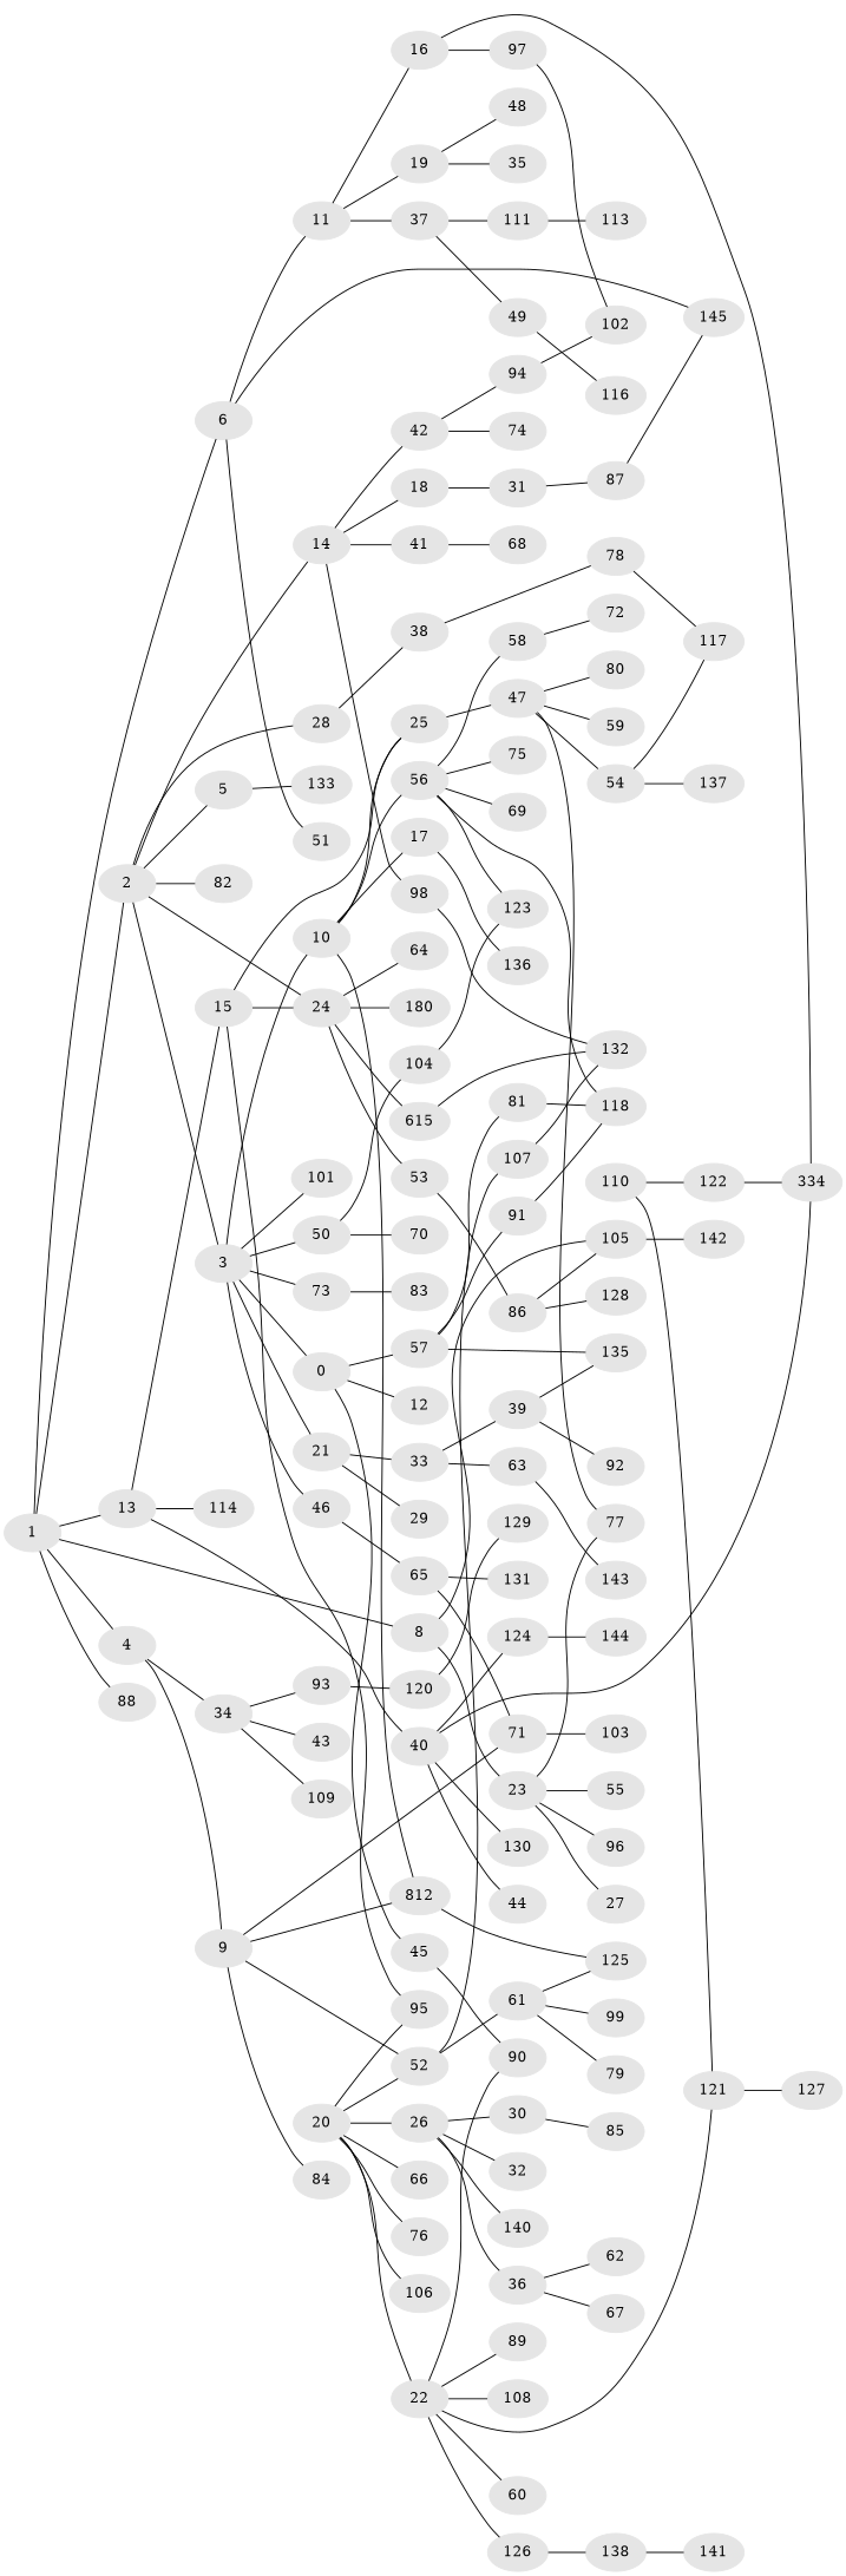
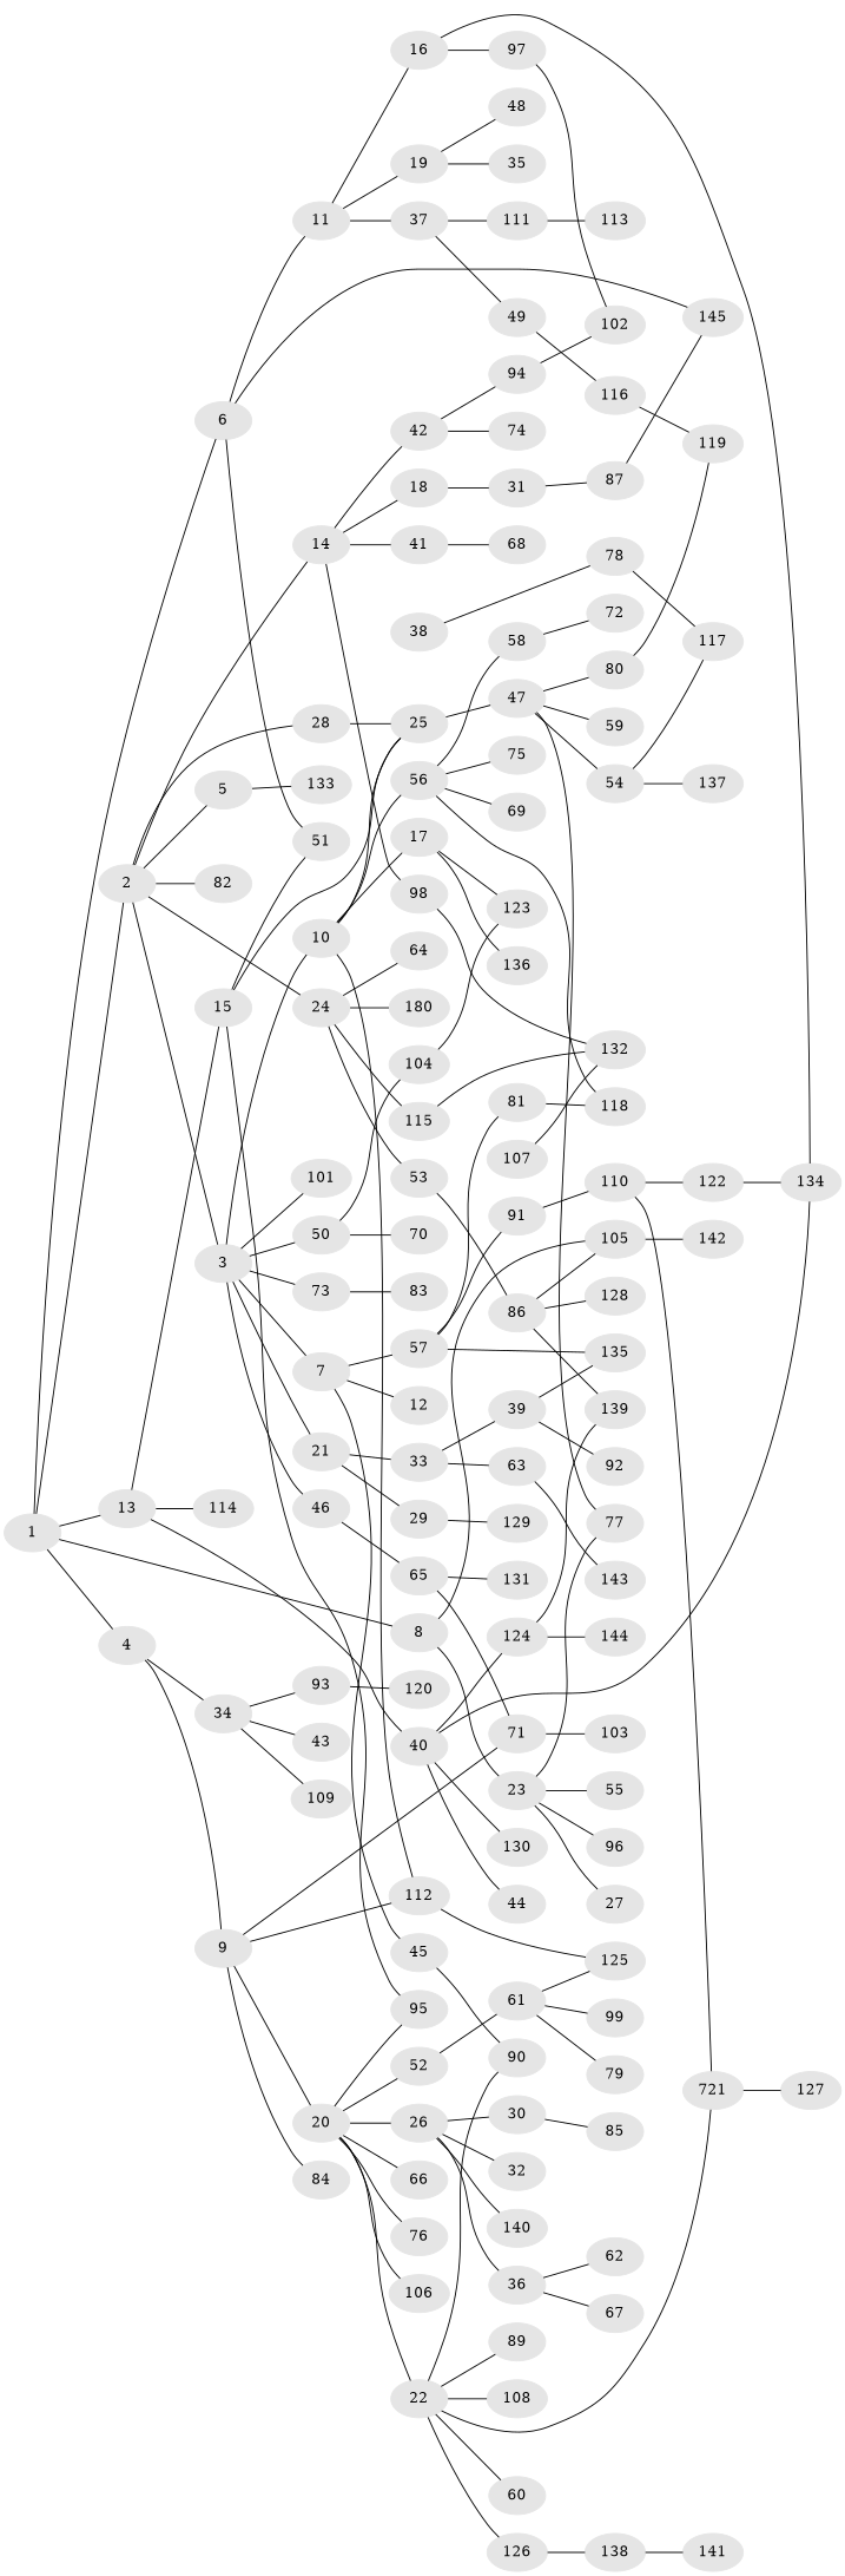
  graph {
    rankdir=LR
    node [color=gray90 style=filled]
    1
    2
    4
    6
    8
    13
-   88
    3
    5
    14
    24
    28
    82
    9
    34
    11
    51
    145
    23
    105
    15
    40
    114
-   7 [label=0]
+   7
    10
    21
    46
    50
    73
    101
    133
    18
    41
    42
    98
    53
    64
    n38 [label=180]
-   115 [label=615]
+   115
    38
    12
    45
    57
-   112 [label=812]
+   112
    17
    25
    56
    29
    33
    65
    70
    104
    83
    20
    71
    84
    43
    93
    109
    16
    19
    37
    90
    135
    81
    91
    27
    55
    77
    96
    142
    95
    22
    26
    52
    66
    76
    106
    103
    125
    136
    47
    58
    69
    75
    118
    123
    97
-   134 [label=334]
+   134
    35
    48
    49
    111
    44
    124
    130
    31
    68
    74
    94
    132
    102
    87
    60
    89
    108
-   121
+   121 [label=721]
    126
    30
    32
    36
    140
    61
    107
    129
    39
    63
    127
    138
    86
    54
    59
    80
    85
    62
    67
    78
    92
    143
    120
    116
    113
    117
+   139
    144
    131
    137
+   119
    79
    99
    128
    72
    110
    122
    141
    1 -- 2
    1 -- 4
    1 -- 6
    1 -- 8
    1 -- 13
-   1 -- 88
    2 -- 3
    2 -- 5
    2 -- 14
    2 -- 24
    2 -- 28
    2 -- 82
    4 -- 9
    4 -- 34
    6 -- 11
    6 -- 51
    6 -- 145
    8 -- 23
    8 -- 105
    13 -- 15
    13 -- 40
    13 -- 114
    3 -- 7
    3 -- 10
    3 -- 21
    3 -- 46
    3 -- 50
    3 -- 73
    3 -- 101
    5 -- 133
    14 -- 18
    14 -- 41
    14 -- 42
    14 -- 98
    24 -- 53
    24 -- 64
    24 -- n38
    24 -- 115
-   28 -- 38
+   28 -- 25
    9 -- 112
-   9 -- 52
+   9 -- 20
    9 -- 71
    9 -- 84
    34 -- 43
    34 -- 93
    34 -- 109
    11 -- 16
    11 -- 19
    11 -- 37
    23 -- 27
    23 -- 55
    23 -- 77
    23 -- 96
    105 -- 142
-   15 -- 24
+   15 -- 51
    15 -- 25
    15 -- 95
    40 -- 134
    40 -- 44
    40 -- 124
    40 -- 130
    7 -- 12
    7 -- 45
    7 -- 57
    10 -- 112
    10 -- 17
    10 -- 25
    10 -- 56
    21 -- 29
    21 -- 33
    46 -- 65
    50 -- 70
    50 -- 104
    73 -- 83
    18 -- 31
    41 -- 68
    42 -- 74
    42 -- 94
    98 -- 132
    53 -- 86
    115 -- 132
    38 -- 78
    45 -- 90
    57 -- 135
    57 -- 81
    57 -- 91
    112 -- 125
    17 -- 136
    25 -- 47
    56 -- 58
    56 -- 69
    56 -- 75
    56 -- 118
-   56 -- 123
-   120 -- 129
+   17 -- 123
+   29 -- 129
    33 -- 39
    33 -- 63
    65 -- 71
    65 -- 131
    104 -- 123
    20 -- 95
    20 -- 22
    20 -- 26
    20 -- 52
    20 -- 66
    20 -- 76
    20 -- 106
    71 -- 103
    93 -- 120
    16 -- 97
    16 -- 134
    19 -- 35
    19 -- 48
    37 -- 49
    37 -- 111
    81 -- 118
-   91 -- 118
+   91 -- 110
    22 -- 90
    22 -- 60
    22 -- 89
    22 -- 108
    22 -- 121
    22 -- 126
    26 -- 30
    26 -- 32
    26 -- 36
    26 -- 140
    52 -- 61
-   52 -- 107
    47 -- 77
    47 -- 54
    47 -- 59
    47 -- 80
    58 -- 72
    97 -- 102
    49 -- 116
    111 -- 113
+   124 -- 139
    124 -- 144
    31 -- 87
    94 -- 102
    87 -- 145
    121 -- 127
    126 -- 138
    30 -- 85
    36 -- 62
    36 -- 67
    61 -- 125
    61 -- 79
    61 -- 99
    107 -- 132
    39 -- 135
    39 -- 92
    63 -- 143
    138 -- 141
    86 -- 105
+   86 -- 139
    86 -- 128
    54 -- 117
    54 -- 137
+   80 -- 119
    78 -- 117
+   116 -- 119
    110 -- 121
    110 -- 122
    122 -- 134
  }
